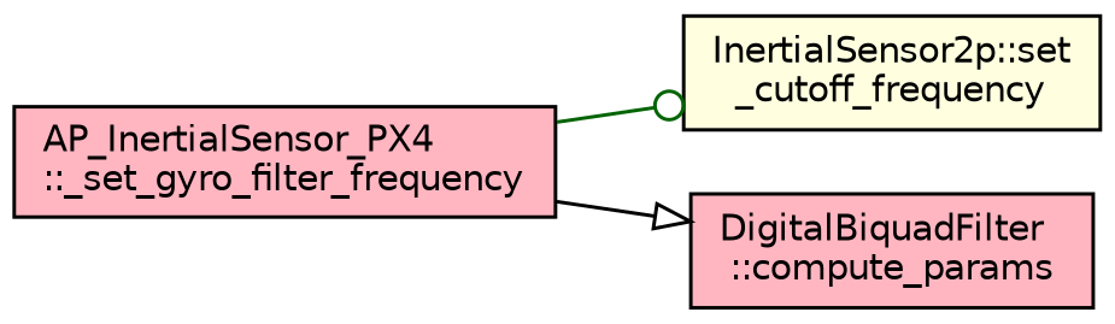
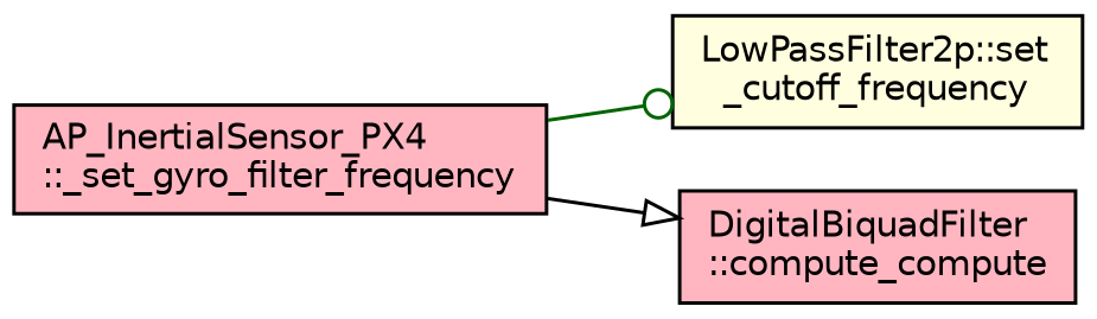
  digraph {
    rankdir=LR
    node [color=black fillcolor=lightpink fontname=Helvetica fontsize=10 shape=record style=filled]
    edge [fontname=Helvetica fontsize=10 labelfontname=Helvetica labelfontsize=10 style=solid]
    n1 [fontcolor=black height=0.2 label="AP_InertialSensor_PX4\l::_set_gyro_filter_frequency" width=0.4]
-   n2 [fillcolor=lightyellow height=0.2 label="InertialSensor2p::set\l_cutoff_frequency" width=0.4]
-   n3 [height=0.2 label="DigitalBiquadFilter\l::compute_params" width=0.4]
+   n2 [fillcolor=lightyellow height=0.2 label="LowPassFilter2p::set\l_cutoff_frequency" width=0.4]
+   n3 [height=0.2 label="DigitalBiquadFilter\l::compute_compute" width=0.4]
    n1 -> n2 [arrowhead=odot color=darkgreen]
    n1 -> n3 [arrowhead=onormal color=black]
  }
